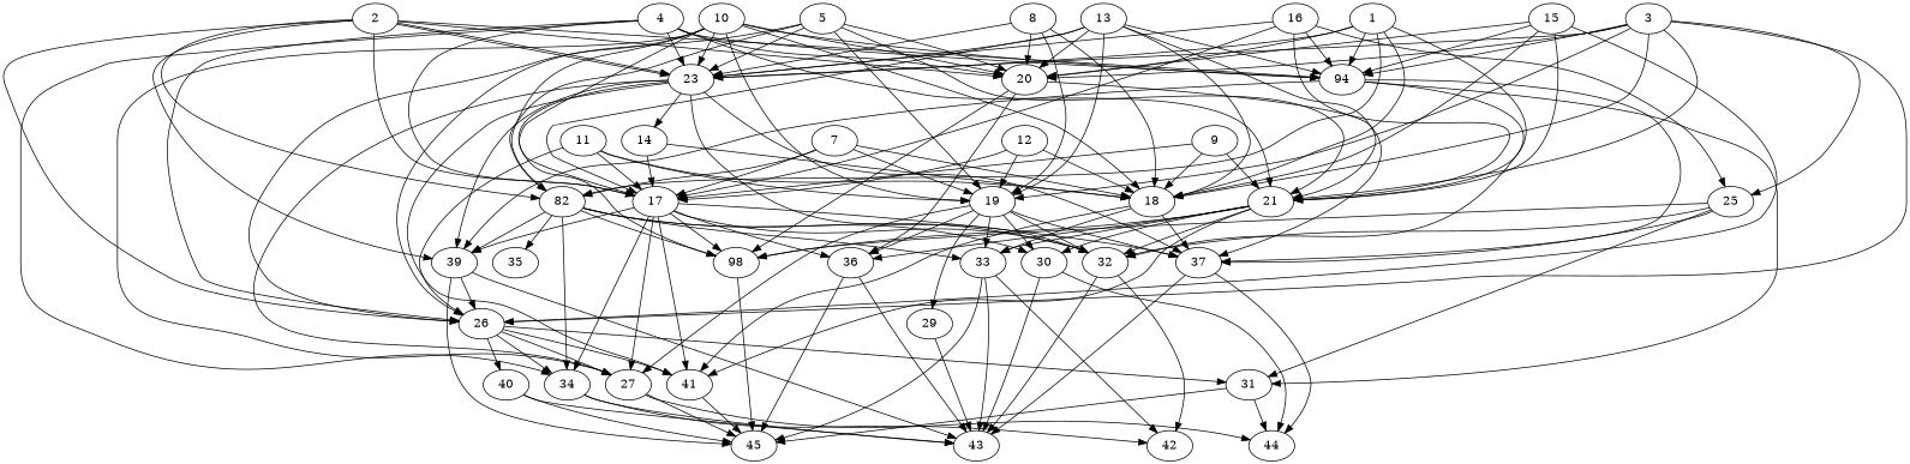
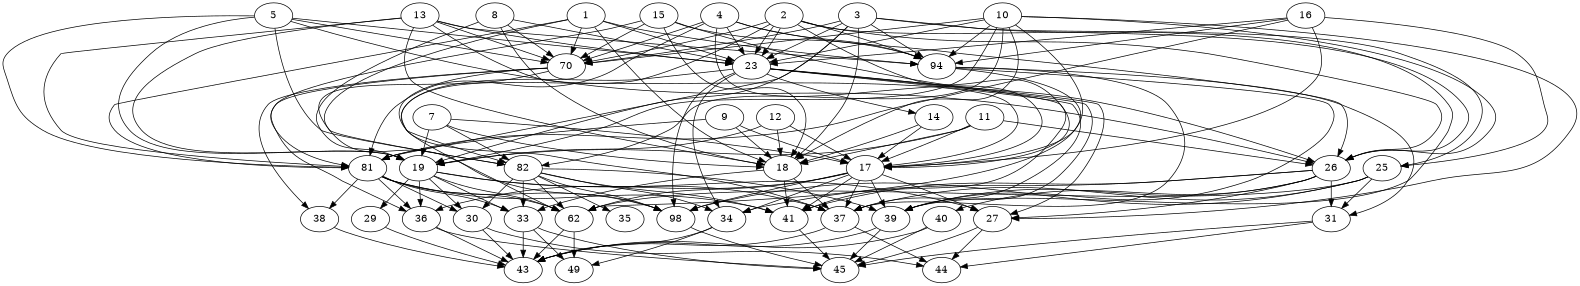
  digraph {
    node [alpha=0.05]
    1 [expect_size=7814144]
    18 [alpha=0.02 expect_size=17060864]
-   20 [alpha=0.14 expect_size=27812864]
-   21 [alpha=0.03 expect_size=39244800]
+   20 [alpha=0.14 expect_size=27812864 label=70]
+   21 [alpha=0.03 expect_size=39244800 label=81]
    n5 [expect_size=31878144 label=82]
    23 [expect_size=26853376]
    n7 [alpha=0.06 expect_size=5530624 label=94]
    37 [alpha=0.04 expect_size=16800768]
    41 [alpha=0.10 expect_size=13297664]
    33 [alpha=0.13 expect_size=19573760]
    n11 [alpha=0.17 expect_size=42503168 label=98]
    36 [alpha=0.15 expect_size=31811584]
-   32 [alpha=0.08 expect_size=6848512]
+   38 [alpha=0.19 expect_size=7718912]
+   32 [alpha=0.08 expect_size=6848512 label=62]
    30 [alpha=0.04 expect_size=14831616]
    34 [alpha=0.09 expect_size=32190464]
    39 [alpha=0.11 expect_size=48000000]
    35 [alpha=0.14 expect_size=46305280]
    27 [alpha=0.16 expect_size=12916736]
    14 [alpha=0.19 expect_size=28343296]
    31 [expect_size=47918080]
    44 [alpha=0.12 expect_size=28201984]
    43 [alpha=0.15 expect_size=43639808]
    45 [alpha=0.08 expect_size=48793600]
-   42 [alpha=0.18 expect_size=24819712]
+   42 [alpha=0.18 expect_size=24819712 label=49]
    2 [alpha=0.20 expect_size=38821888]
    17 [alpha=0.13 expect_size=25163776]
    26 [alpha=0.14 expect_size=40386560]
    25 [alpha=0.14 expect_size=49683456]
    40 [alpha=0.14 expect_size=50566144]
    3 [alpha=0.07 expect_size=45709312]
    19 [alpha=0.07 expect_size=48538624]
    29 [alpha=0.01 expect_size=46575616]
    4 [alpha=0.01 expect_size=6851584]
    5 [expect_size=22318080]
    7 [alpha=0.17 expect_size=11686912]
    8 [alpha=0.13 expect_size=48675840]
    9 [alpha=0.11 expect_size=12536832]
    10 [expect_size=50308096]
    11 [alpha=0.17 expect_size=46682112]
    12 [alpha=0.18 expect_size=10935296]
    13 [alpha=0.11 expect_size=10872832]
    15 [alpha=0.16 expect_size=29592576]
    16 [alpha=0.08 expect_size=41230336]
    1 -> 18
    1 -> 20
    1 -> 21
    1 -> n5
    1 -> 23
    1 -> n7
    18 -> 37
    18 -> 41
    18 -> 33
    20 -> 37
    20 -> n11
    20 -> 36
+   20 -> 38
    21 -> 41
    21 -> 33
    21 -> n11
    21 -> 36
+   21 -> 38
    21 -> 32
    21 -> 30
+   n5 -> 41
    n5 -> 33
    n5 -> n11
    n5 -> 32
    n5 -> 30
    n5 -> 34
    n5 -> 39
    n5 -> 35
    23 -> 37
    23 -> 41
    23 -> n11
    23 -> 32
-   4 -> 34
+   23 -> 34
    23 -> 39
    23 -> 27
    23 -> 14
    n7 -> 37
    n7 -> 32
    n7 -> 39
    n7 -> 31
    37 -> 44
    37 -> 43
    41 -> 45
    33 -> 43
    33 -> 45
    33 -> 42
    n11 -> 45
    36 -> 43
    36 -> 45
+   38 -> 43
    32 -> 43
    32 -> 42
    30 -> 44
    30 -> 43
    34 -> 43
    34 -> 42
    39 -> 43
    39 -> 45
    27 -> 44
    27 -> 45
    14 -> 18
    14 -> 17
    31 -> 44
    31 -> 45
    2 -> 20
    2 -> n5
    2 -> 23
    2 -> 23
    2 -> n7
    2 -> 39
    2 -> 17
    2 -> 26
    17 -> 37
    17 -> 41
    17 -> n11
    17 -> 36
    17 -> 32
    17 -> 34
    17 -> 39
    17 -> 27
    26 -> 41
    26 -> 34
-   39 -> 26
+   26 -> 39
    26 -> 27
    26 -> 31
    26 -> 40
    25 -> 37
    25 -> n11
    25 -> 32
    25 -> 31
    40 -> 43
    40 -> 45
    3 -> 18
    3 -> 20
    3 -> 21
    3 -> 23
    3 -> n7
    3 -> 26
    3 -> 25
    3 -> 19
    19 -> 37
    19 -> 33
    19 -> 36
    19 -> 32
    19 -> 30
    19 -> 27
    19 -> 29
    29 -> 43
    4 -> 20
    4 -> 21
    4 -> 23
    4 -> n7
    4 -> 17
    4 -> 26
    5 -> 20
    5 -> 21
    5 -> n5
    5 -> 23
    5 -> 26
    5 -> 19
    7 -> 18
    7 -> n5
    7 -> 17
    7 -> 19
    8 -> 18
    8 -> 20
    8 -> 23
    8 -> 19
    9 -> 18
    9 -> 21
    9 -> 17
    10 -> 18
    10 -> 20
    10 -> n5
    10 -> 23
    10 -> n7
    10 -> 27
    10 -> 17
    10 -> 26
    10 -> 19
    11 -> 18
    11 -> 17
    11 -> 26
    11 -> 19
    12 -> 18
    12 -> 17
    12 -> 19
    13 -> 18
    13 -> 20
    13 -> 21
    13 -> 23
    13 -> n7
    13 -> 17
    13 -> 19
    15 -> 18
    15 -> 20
    15 -> 21
    15 -> n7
    15 -> 26
    16 -> 21
    16 -> 23
    16 -> n7
    16 -> 17
    16 -> 25
  }
